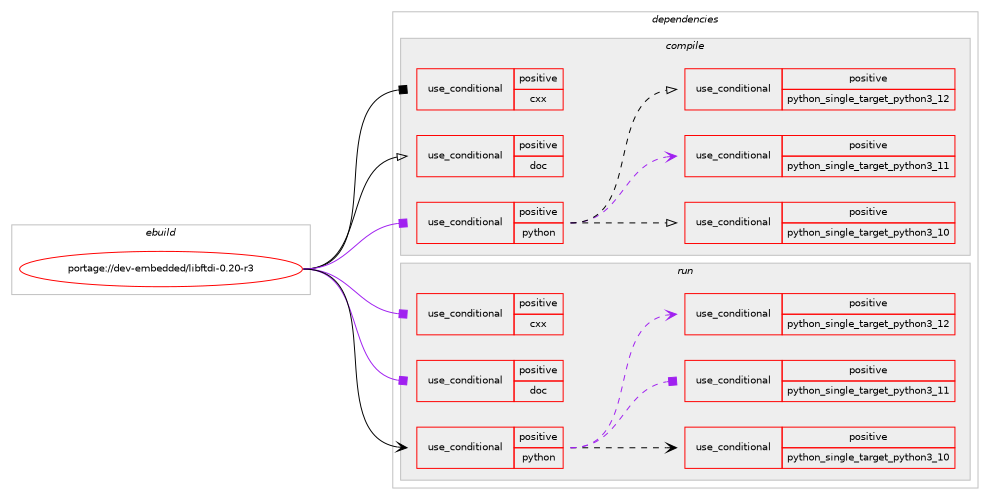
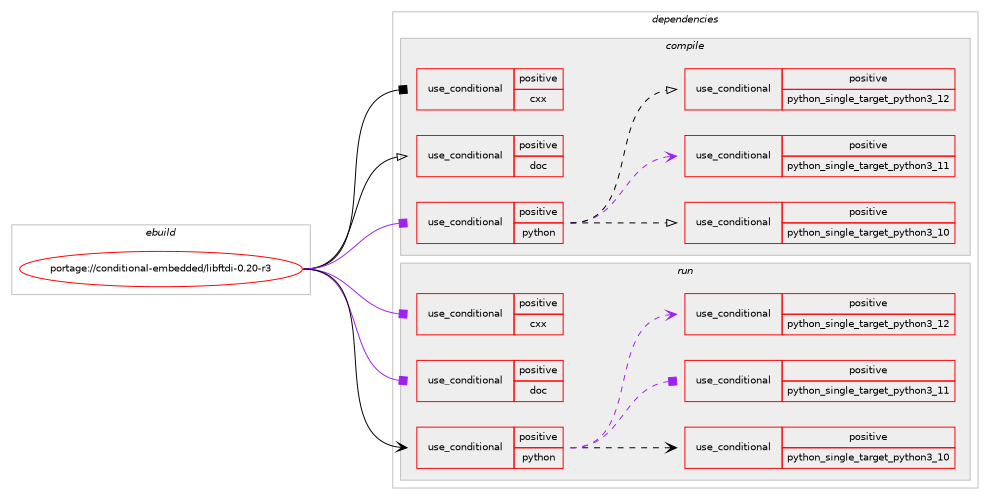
  digraph {
    compound=true
    concentrate=true
    fontname=Helvetica
    fontsize=10
    newrank=true
    rankdir=LR
    ranksep=1.5
    node [color=red fontname=Helvetica fontsize=10 shape=none]
    edge [arrowhead=box headport=w style=solid tailport=e weight=20 color=black]
-   n1 [label="portage://dev-embedded/libftdi-0.20-r3" width=4 shape=""]
+   n1 [label="portage://conditional-embedded/libftdi-0.20-r3" width=4 shape=""]
    n2 [label=<<TABLE BORDER="0" CELLBORDER="1" CELLSPACING="0" CELLPADDING="4"><TR><TD ROWSPAN="3" CELLPADDING="10">use_conditional</TD></TR><TR><TD>positive</TD></TR><TR><TD>cxx</TD></TR></TABLE>>]
    n3 [label=<<TABLE BORDER="0" CELLBORDER="1" CELLSPACING="0" CELLPADDING="4"><TR><TD ROWSPAN="3" CELLPADDING="10">use_conditional</TD></TR><TR><TD>positive</TD></TR><TR><TD>doc</TD></TR></TABLE>>]
    n4 [label=<<TABLE BORDER="0" CELLBORDER="1" CELLSPACING="0" CELLPADDING="4"><TR><TD ROWSPAN="3" CELLPADDING="10">use_conditional</TD></TR><TR><TD>positive</TD></TR><TR><TD>python_single_target_python3_10</TD></TR></TABLE>>]
    n5 [label=<<TABLE BORDER="0" CELLBORDER="1" CELLSPACING="0" CELLPADDING="4"><TR><TD ROWSPAN="3" CELLPADDING="10">use_conditional</TD></TR><TR><TD>positive</TD></TR><TR><TD>python_single_target_python3_11</TD></TR></TABLE>>]
    n6 [label=<<TABLE BORDER="0" CELLBORDER="1" CELLSPACING="0" CELLPADDING="4"><TR><TD ROWSPAN="3" CELLPADDING="10">use_conditional</TD></TR><TR><TD>positive</TD></TR><TR><TD>python_single_target_python3_12</TD></TR></TABLE>>]
    n7 [label=<<TABLE BORDER="0" CELLBORDER="1" CELLSPACING="0" CELLPADDING="4"><TR><TD ROWSPAN="3" CELLPADDING="10">use_conditional</TD></TR><TR><TD>positive</TD></TR><TR><TD>python</TD></TR></TABLE>>]
    n8 [label=<<TABLE BORDER="0" CELLBORDER="1" CELLSPACING="0" CELLPADDING="4"><TR><TD ROWSPAN="3" CELLPADDING="10">use_conditional</TD></TR><TR><TD>positive</TD></TR><TR><TD>cxx</TD></TR></TABLE>>]
    n9 [label=<<TABLE BORDER="0" CELLBORDER="1" CELLSPACING="0" CELLPADDING="4"><TR><TD ROWSPAN="3" CELLPADDING="10">use_conditional</TD></TR><TR><TD>positive</TD></TR><TR><TD>doc</TD></TR></TABLE>>]
    n10 [label=<<TABLE BORDER="0" CELLBORDER="1" CELLSPACING="0" CELLPADDING="4"><TR><TD ROWSPAN="3" CELLPADDING="10">use_conditional</TD></TR><TR><TD>positive</TD></TR><TR><TD>python_single_target_python3_10</TD></TR></TABLE>>]
    n11 [label=<<TABLE BORDER="0" CELLBORDER="1" CELLSPACING="0" CELLPADDING="4"><TR><TD ROWSPAN="3" CELLPADDING="10">use_conditional</TD></TR><TR><TD>positive</TD></TR><TR><TD>python_single_target_python3_11</TD></TR></TABLE>>]
    n12 [label=<<TABLE BORDER="0" CELLBORDER="1" CELLSPACING="0" CELLPADDING="4"><TR><TD ROWSPAN="3" CELLPADDING="10">use_conditional</TD></TR><TR><TD>positive</TD></TR><TR><TD>python_single_target_python3_12</TD></TR></TABLE>>]
    n13 [label=<<TABLE BORDER="0" CELLBORDER="1" CELLSPACING="0" CELLPADDING="4"><TR><TD ROWSPAN="3" CELLPADDING="10">use_conditional</TD></TR><TR><TD>positive</TD></TR><TR><TD>python</TD></TR></TABLE>>]
    subgraph cluster_1 {
      color=gray
      label=<<i>ebuild</i>>
      rank=same
      n1
    }
    subgraph cluster_2 {
      color=gray
      label=<<i>dependencies</i>>
      subgraph cluster_3 {
        color=gray
        fillcolor="#eeeeee"
        label=<<i>compile</i>>
        style=filled
        subgraph sub_4 {
          color=gray
          fillcolor="#eeeeee"
          label=<<i>compile</i>>
          style=filled
          n2
        }
        subgraph sub_5 {
          color=gray
          fillcolor="#eeeeee"
          label=<<i>compile</i>>
          style=filled
          n3
        }
        subgraph sub_6 {
          color=gray
          fillcolor="#eeeeee"
          label=<<i>compile</i>>
          style=filled
          n7
          subgraph sub_7 {
            color=gray
            fillcolor="#eeeeee"
            label=<<i>compile</i>>
            style=filled
            n4
          }
          subgraph sub_8 {
            color=gray
            fillcolor="#eeeeee"
            label=<<i>compile</i>>
            style=filled
            n5
          }
          subgraph sub_9 {
            color=gray
            fillcolor="#eeeeee"
            label=<<i>compile</i>>
            style=filled
            n6
          }
        }
      }
      subgraph cluster_10 {
        color=gray
        fillcolor="#eeeeee"
        label=<<i>compile and run</i>>
        style=filled
      }
      subgraph cluster_11 {
        color=gray
        fillcolor="#eeeeee"
        label=<<i>run</i>>
        style=filled
        subgraph sub_12 {
          color=gray
          fillcolor="#eeeeee"
          label=<<i>run</i>>
          style=filled
          n8
        }
        subgraph sub_13 {
          color=gray
          fillcolor="#eeeeee"
          label=<<i>run</i>>
          style=filled
          n9
        }
        subgraph sub_14 {
          color=gray
          fillcolor="#eeeeee"
          label=<<i>run</i>>
          style=filled
          n13
          subgraph sub_15 {
            color=gray
            fillcolor="#eeeeee"
            label=<<i>run</i>>
            style=filled
            n10
          }
          subgraph sub_16 {
            color=gray
            fillcolor="#eeeeee"
            label=<<i>run</i>>
            style=filled
            n11
          }
          subgraph sub_17 {
            color=gray
            fillcolor="#eeeeee"
            label=<<i>run</i>>
            style=filled
            n12
          }
        }
      }
    }
    subgraph cluster_18 {
      color=gray
      label=<<i>candidates</i>>
      rank=same
    }
    n1 -> n2
    n1 -> n3 [arrowhead=onormal]
    n1 -> n7 [color=purple]
    n1 -> n8 [color=purple]
    n1 -> n9 [color=purple]
    n1 -> n13 [arrowhead=vee]
    n7 -> n4 [arrowhead=onormal style=dashed]
    n7 -> n5 [arrowhead=vee style=dashed color=purple]
    n7 -> n6 [arrowhead=onormal style=dashed]
    n13 -> n10 [arrowhead=vee style=dashed]
    n13 -> n11 [style=dashed color=purple]
    n13 -> n12 [arrowhead=vee style=dashed color=purple]
  }
